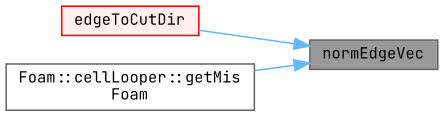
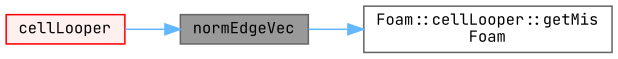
  digraph {
    fontname="JetBrains Mono"
    rankdir=RL
    node [fontname="JetBrains Mono" fontsize=10 shape=box style=filled]
    edge [color=steelblue1 dir=back fontname="JetBrains Mono" fontsize=10 labelfontname=Helvetica labelfontsize=10 style=solid]
    n1 [color=gray40 fillcolor=grey60 fontcolor=black height=0.2 label=normEdgeVec width=0.4]
-   n2 [color=red fillcolor="#FFF0F0" height=0.2 label=edgeToCutDir width=0.4]
+   n2 [color=red fillcolor="#FFF0F0" height=0.2 label=cellLooper width=0.4]
    n3 [color=grey40 fillcolor=white height=0.2 label="Foam::cellLooper::getMis\lFoam" width=0.4]
    n1 -> n2
-   n1 -> n3
+   n3 -> n1
  }
